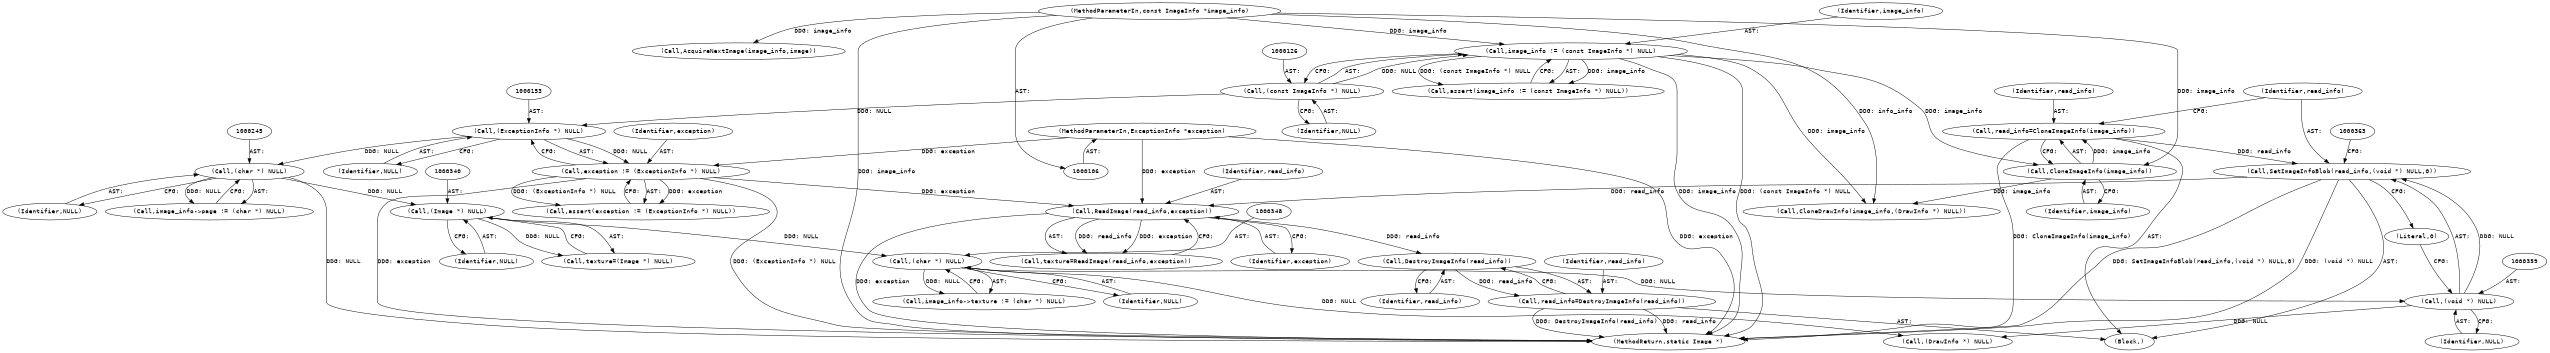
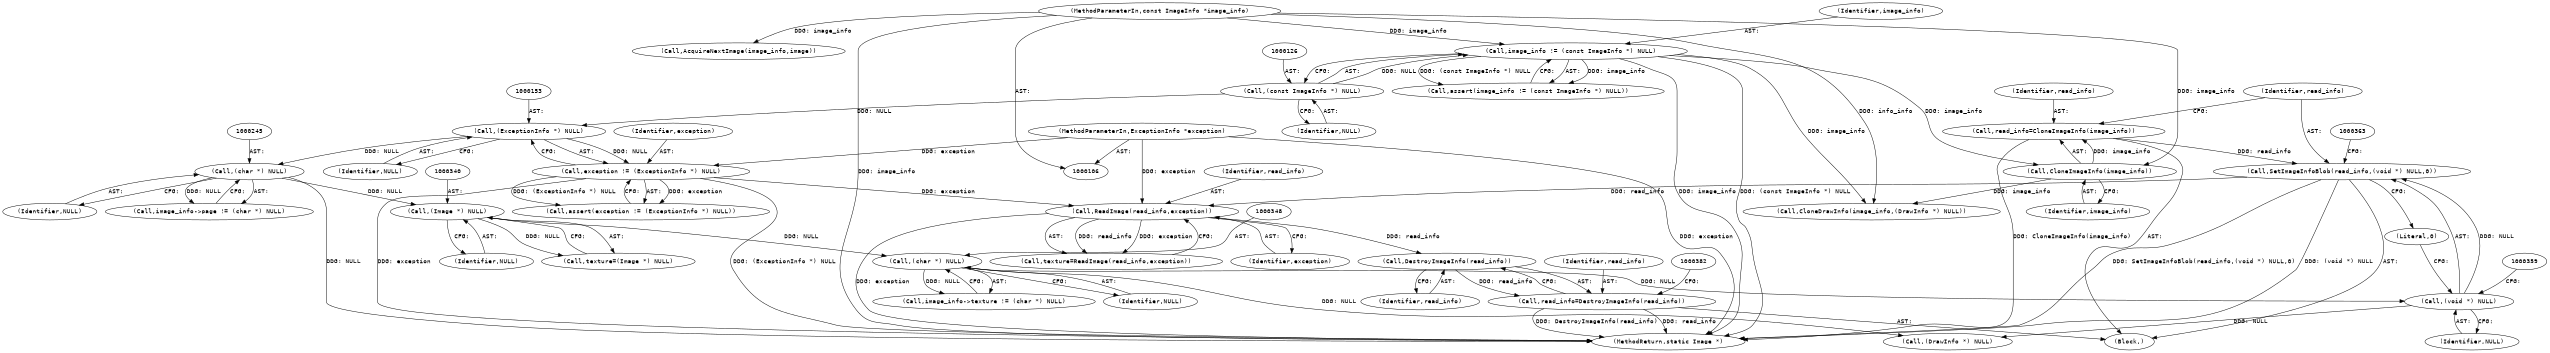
  digraph {
    fontname="DejaVu Sans Mono"
    node [fontname="DejaVu Sans Mono"]
    edge [fontname="DejaVu Sans Mono"]
    n1 [label="(Call,DestroyImageInfo(read_info))"]
    n2 [label="(Call,read_info=DestroyImageInfo(read_info))"]
    n3 [label="(Identifier,read_info)"]
    n4 [label="(MethodReturn,static Image *)"]
    n5 [label="(Block,)"]
    n6 [label="(Call,ReadImage(read_info,exception))"]
    n7 [label="(Call,texture=ReadImage(read_info,exception))"]
    n8 [label="(Identifier,exception)"]
    n9 [label="(Call,SetImageInfoBlob(read_info,(void *) NULL,0))"]
    n10 [label="(Literal,0)"]
    n11 [label="(Call,(void *) NULL)"]
    n12 [label="(Call,read_info=CloneImageInfo(image_info))"]
    n13 [label="(Call,CloneImageInfo(image_info))"]
    n14 [label="(Call,CloneDrawInfo(image_info,(DrawInfo *) NULL))"]
    n15 [label="(Identifier,image_info)"]
    n16 [label="(Call,image_info != (const ImageInfo *) NULL)"]
    n17 [label="(Call,(const ImageInfo *) NULL)"]
    n18 [label="(Call,assert(image_info != (const ImageInfo *) NULL))"]
    n19 [label="(Call,(ExceptionInfo *) NULL)"]
    n20 [label="(Identifier,NULL)"]
    n21 [label="(MethodParameterIn,const ImageInfo *image_info)"]
    n22 [label="(Call,AcquireNextImage(image_info,image))"]
    1000106
    n24 [label="(Call,(char *) NULL)"]
    n25 [label="(Call,exception != (ExceptionInfo *) NULL)"]
    n26 [label="(Identifier,NULL)"]
    n27 [label="(Call,(DrawInfo *) NULL)"]
    n28 [label="(Identifier,NULL)"]
    n29 [label="(Call,(char *) NULL)"]
    n30 [label="(Identifier,NULL)"]
    n31 [label="(Call,image_info->texture != (char *) NULL)"]
    n32 [label="(Call,(Image *) NULL)"]
    n33 [label="(Call,texture=(Image *) NULL)"]
    n34 [label="(Identifier,NULL)"]
    n35 [label="(Identifier,NULL)"]
    n36 [label="(Call,image_info->page != (char *) NULL)"]
    n37 [label="(Call,assert(exception != (ExceptionInfo *) NULL))"]
    n38 [label="(MethodParameterIn,ExceptionInfo *exception)"]
    n39 [label="(Identifier,image_info)"]
    n40 [label="(Identifier,exception)"]
    n41 [label="(Identifier,read_info)"]
    n42 [label="(Identifier,read_info)"]
    n43 [label="(Identifier,read_info)"]
    n44 [label="(Identifier,read_info)"]
    1000363
    1000126
    1000359
    1000348
    1000340
    1000245
    1000153
+   1000382
    n1 -> n2 [label="AST: "]
    n1 -> n2 [label="DDG: read_info"]
    n1 -> n3 [label="CFG: "]
    n2 -> n1 [label="CFG: "]
    n2 -> n4 [label="DDG: DestroyImageInfo(read_info)"]
    n2 -> n4 [label="DDG: read_info"]
    n2 -> n5 [label="AST: "]
    n3 -> n1 [label="AST: "]
    n6 -> n1 [label="DDG: read_info"]
    n6 -> n4 [label="DDG: exception"]
    n6 -> n7 [label="AST: "]
    n6 -> n7 [label="DDG: read_info"]
    n6 -> n7 [label="DDG: exception"]
    n6 -> n8 [label="CFG: "]
    n7 -> n6 [label="CFG: "]
    n8 -> n6 [label="AST: "]
    n9 -> n4 [label="DDG: SetImageInfoBlob(read_info,(void *) NULL,0)"]
    n9 -> n4 [label="DDG: (void *) NULL"]
    n9 -> n5 [label="AST: "]
    n9 -> n6 [label="DDG: read_info"]
    n9 -> n10 [label="CFG: "]
    n10 -> n11 [label="CFG: "]
    n11 -> n9 [label="AST: "]
    n11 -> n9 [label="DDG: NULL"]
    n11 -> n27 [label="DDG: NULL"]
    n11 -> n28 [label="CFG: "]
    n12 -> n4 [label="DDG: CloneImageInfo(image_info)"]
    n12 -> n5 [label="AST: "]
    n12 -> n9 [label="DDG: read_info"]
-   n12 -> n13 [label="CFG: "]
    n13 -> n12 [label="AST: "]
    n13 -> n12 [label="DDG: image_info"]
    n13 -> n14 [label="DDG: image_info"]
    n13 -> n15 [label="CFG: "]
    n15 -> n13 [label="AST: "]
    n16 -> n4 [label="DDG: (const ImageInfo *) NULL"]
    n16 -> n4 [label="DDG: image_info"]
    n16 -> n13 [label="DDG: image_info"]
    n16 -> n14 [label="DDG: image_info"]
    n16 -> n17 [label="CFG: "]
    n16 -> n18 [label="AST: "]
    n16 -> n18 [label="DDG: image_info"]
    n16 -> n18 [label="DDG: (const ImageInfo *) NULL"]
    n17 -> n16 [label="AST: "]
    n17 -> n16 [label="DDG: NULL"]
    n17 -> n19 [label="DDG: NULL"]
    n17 -> n20 [label="CFG: "]
    n18 -> n16 [label="CFG: "]
    n19 -> n24 [label="DDG: NULL"]
    n19 -> n25 [label="AST: "]
    n19 -> n25 [label="DDG: NULL"]
    n19 -> n26 [label="CFG: "]
    n20 -> n17 [label="AST: "]
    n21 -> n4 [label="DDG: image_info"]
    n21 -> n13 [label="DDG: image_info"]
    n21 -> n14 [label="DDG: info_info"]
    n21 -> n16 [label="DDG: image_info"]
    n21 -> n22 [label="DDG: image_info"]
    n21 -> 1000106 [label="AST: "]
    n24 -> n4 [label="DDG: NULL"]
    n24 -> n32 [label="DDG: NULL"]
    n24 -> n35 [label="CFG: "]
    n24 -> n36 [label="AST: "]
    n24 -> n36 [label="DDG: NULL"]
    n25 -> n4 [label="DDG: exception"]
    n25 -> n4 [label="DDG: (ExceptionInfo *) NULL"]
    n25 -> n6 [label="DDG: exception"]
    n25 -> n19 [label="CFG: "]
    n25 -> n37 [label="AST: "]
    n25 -> n37 [label="DDG: exception"]
    n25 -> n37 [label="DDG: (ExceptionInfo *) NULL"]
    n26 -> n19 [label="AST: "]
    n28 -> n11 [label="AST: "]
    n29 -> n11 [label="DDG: NULL"]
    n29 -> n27 [label="DDG: NULL"]
    n29 -> n30 [label="CFG: "]
    n29 -> n31 [label="AST: "]
    n29 -> n31 [label="DDG: NULL"]
    n30 -> n29 [label="AST: "]
    n31 -> n29 [label="CFG: "]
    n32 -> n29 [label="DDG: NULL"]
    n32 -> n33 [label="AST: "]
    n32 -> n33 [label="DDG: NULL"]
    n32 -> n34 [label="CFG: "]
    n33 -> n32 [label="CFG: "]
    n34 -> n32 [label="AST: "]
    n35 -> n24 [label="AST: "]
    n36 -> n24 [label="CFG: "]
    n37 -> n25 [label="CFG: "]
    n38 -> n4 [label="DDG: exception"]
    n38 -> n6 [label="DDG: exception"]
-   1000106 -> n38 [label="AST: "]
+   n38 -> 1000106 [label="AST: "]
    n38 -> n25 [label="DDG: exception"]
    n39 -> n16 [label="AST: "]
    n40 -> n25 [label="AST: "]
    n41 -> n6 [label="AST: "]
    n42 -> n12 [label="AST: "]
    n43 -> n2 [label="AST: "]
    n44 -> n9 [label="AST: "]
    n44 -> n12 [label="CFG: "]
    1000363 -> n9 [label="CFG: "]
    1000126 -> n17 [label="AST: "]
-   1000359 -> n11 [label="AST: "]
+   1000359 -> n11 [label="CFG: "]
    1000348 -> n29 [label="AST: "]
    1000340 -> n32 [label="AST: "]
    1000245 -> n24 [label="AST: "]
    1000153 -> n19 [label="AST: "]
+   1000382 -> n2 [label="CFG: "]
  }
